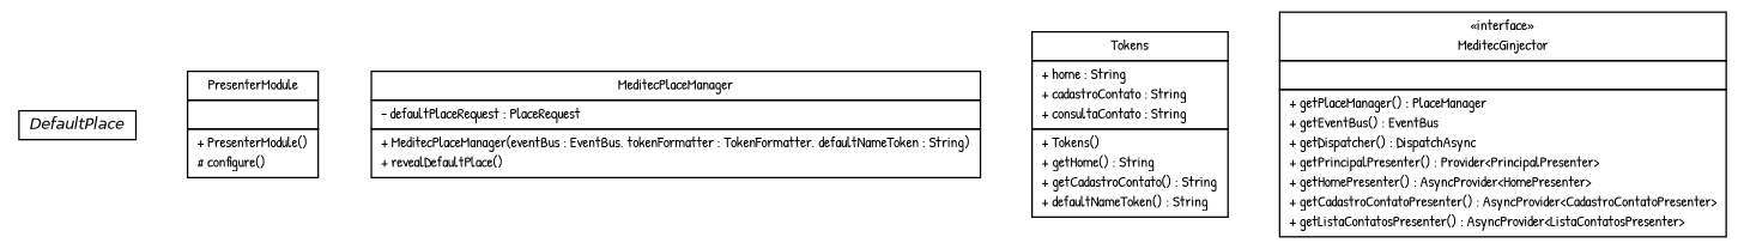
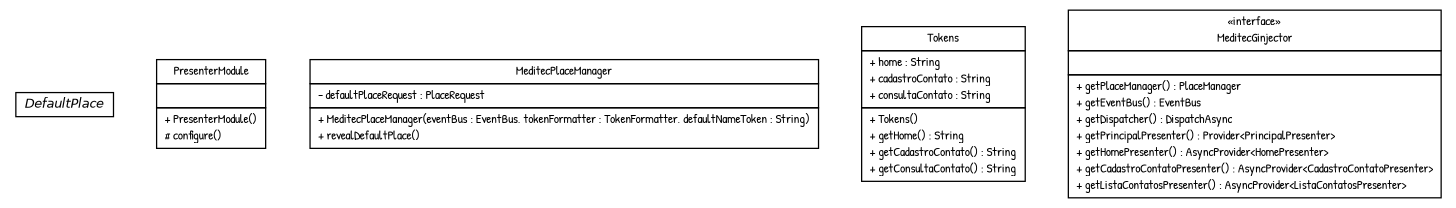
  digraph {
    nodesep=0.25
    ranksep=0.5
    fontname="Patrick Hand"
    node [fontcolor=black fontname="Patrick Hand" fontsize=10.0 shape=plaintext]
    n1 [label=<<table title="br.net.meditec.client.inject.DefaultPlace" border="0" cellborder="1" cellspacing="0" cellpadding="2" port="p" href="./DefaultPlace.html"> 		<tr><td><table border="0" cellspacing="0" cellpadding="1"> <tr><td align="center" balign="center"><font face="Helvetica-Oblique"> DefaultPlace </font></td></tr> 		</table></td></tr> 		</table>>]
    n2 [label=<<table title="br.net.meditec.client.inject.PresenterModule" border="0" cellborder="1" cellspacing="0" cellpadding="2" port="p" href="./PresenterModule.html"> 		<tr><td><table border="0" cellspacing="0" cellpadding="1"> <tr><td align="center" balign="center"> PresenterModule </td></tr> 		</table></td></tr> 		<tr><td><table border="0" cellspacing="0" cellpadding="1"> <tr><td align="left" balign="left">  </td></tr> 		</table></td></tr> 		<tr><td><table border="0" cellspacing="0" cellpadding="1"> <tr><td align="left" balign="left"> + PresenterModule() </td></tr> <tr><td align="left" balign="left"> # configure() </td></tr> 		</table></td></tr> 		</table>>]
    n3 [label=<<table title="br.net.meditec.client.inject.MeditecPlaceManager" border="0" cellborder="1" cellspacing="0" cellpadding="2" port="p" href="./MeditecPlaceManager.html"> 		<tr><td><table border="0" cellspacing="0" cellpadding="1"> <tr><td align="center" balign="center"> MeditecPlaceManager </td></tr> 		</table></td></tr> 		<tr><td><table border="0" cellspacing="0" cellpadding="1"> <tr><td align="left" balign="left"> - defaultPlaceRequest : PlaceRequest </td></tr> 		</table></td></tr> 		<tr><td><table border="0" cellspacing="0" cellpadding="1"> <tr><td align="left" balign="left"> + MeditecPlaceManager(eventBus : EventBus, tokenFormatter : TokenFormatter, defaultNameToken : String) </td></tr> <tr><td align="left" balign="left"> + revealDefaultPlace() </td></tr> 		</table></td></tr> 		</table>>]
-   n4 [label=<<table title="br.net.meditec.client.inject.Tokens" border="0" cellborder="1" cellspacing="0" cellpadding="2" port="p" href="./Tokens.html"> 		<tr><td><table border="0" cellspacing="0" cellpadding="1"> <tr><td align="center" balign="center"> Tokens </td></tr> 		</table></td></tr> 		<tr><td><table border="0" cellspacing="0" cellpadding="1"> <tr><td align="left" balign="left"> + home : String </td></tr> <tr><td align="left" balign="left"> + cadastroContato : String </td></tr> <tr><td align="left" balign="left"> + consultaContato : String </td></tr> 		</table></td></tr> 		<tr><td><table border="0" cellspacing="0" cellpadding="1"> <tr><td align="left" balign="left"> + Tokens() </td></tr> <tr><td align="left" balign="left"> + getHome() : String </td></tr> <tr><td align="left" balign="left"> + getCadastroContato() : String </td></tr> <tr><td align="left" balign="left"> + defaultNameToken() : String </td></tr> 		</table></td></tr> 		</table>>]
+   n4 [label=<<table title="br.net.meditec.client.inject.Tokens" border="0" cellborder="1" cellspacing="0" cellpadding="2" port="p" href="./Tokens.html"> 		<tr><td><table border="0" cellspacing="0" cellpadding="1"> <tr><td align="center" balign="center"> Tokens </td></tr> 		</table></td></tr> 		<tr><td><table border="0" cellspacing="0" cellpadding="1"> <tr><td align="left" balign="left"> + home : String </td></tr> <tr><td align="left" balign="left"> + cadastroContato : String </td></tr> <tr><td align="left" balign="left"> + consultaContato : String </td></tr> 		</table></td></tr> 		<tr><td><table border="0" cellspacing="0" cellpadding="1"> <tr><td align="left" balign="left"> + Tokens() </td></tr> <tr><td align="left" balign="left"> + getHome() : String </td></tr> <tr><td align="left" balign="left"> + getCadastroContato() : String </td></tr> <tr><td align="left" balign="left"> + getConsultaContato() : String </td></tr> 		</table></td></tr> 		</table>>]
    n5 [label=<<table title="br.net.meditec.client.inject.MeditecGinjector" border="0" cellborder="1" cellspacing="0" cellpadding="2" port="p" href="./MeditecGinjector.html"> 		<tr><td><table border="0" cellspacing="0" cellpadding="1"> <tr><td align="center" balign="center"> &#171;interface&#187; </td></tr> <tr><td align="center" balign="center"> MeditecGinjector </td></tr> 		</table></td></tr> 		<tr><td><table border="0" cellspacing="0" cellpadding="1"> <tr><td align="left" balign="left">  </td></tr> 		</table></td></tr> 		<tr><td><table border="0" cellspacing="0" cellpadding="1"> <tr><td align="left" balign="left"> + getPlaceManager() : PlaceManager </td></tr> <tr><td align="left" balign="left"> + getEventBus() : EventBus </td></tr> <tr><td align="left" balign="left"> + getDispatcher() : DispatchAsync </td></tr> <tr><td align="left" balign="left"> + getPrincipalPresenter() : Provider&lt;PrincipalPresenter&gt; </td></tr> <tr><td align="left" balign="left"> + getHomePresenter() : AsyncProvider&lt;HomePresenter&gt; </td></tr> <tr><td align="left" balign="left"> + getCadastroContatoPresenter() : AsyncProvider&lt;CadastroContatoPresenter&gt; </td></tr> <tr><td align="left" balign="left"> + getListaContatosPresenter() : AsyncProvider&lt;ListaContatosPresenter&gt; </td></tr> 		</table></td></tr> 		</table>>]
  }
